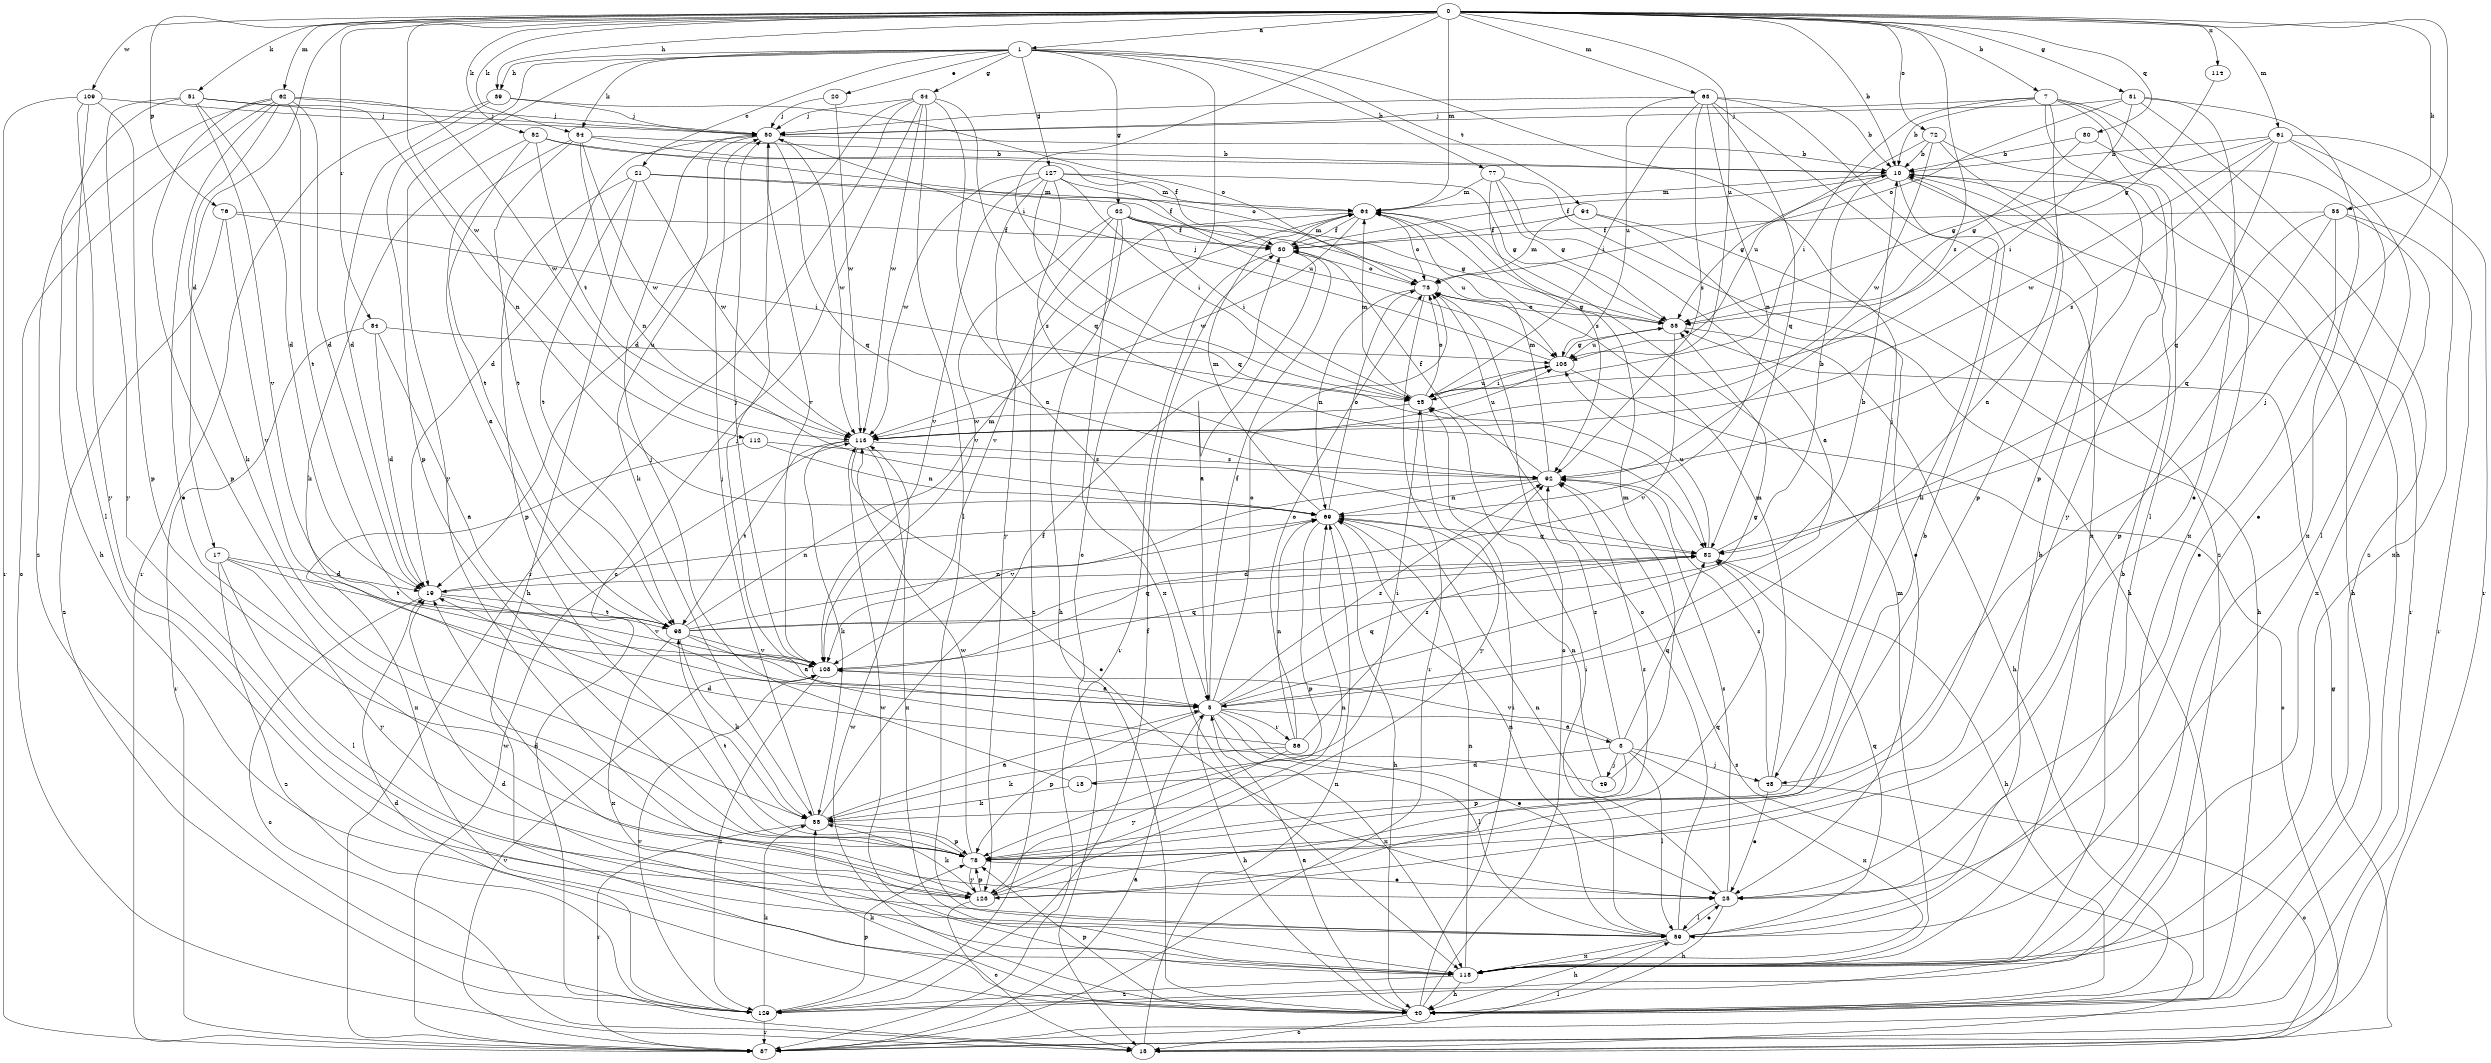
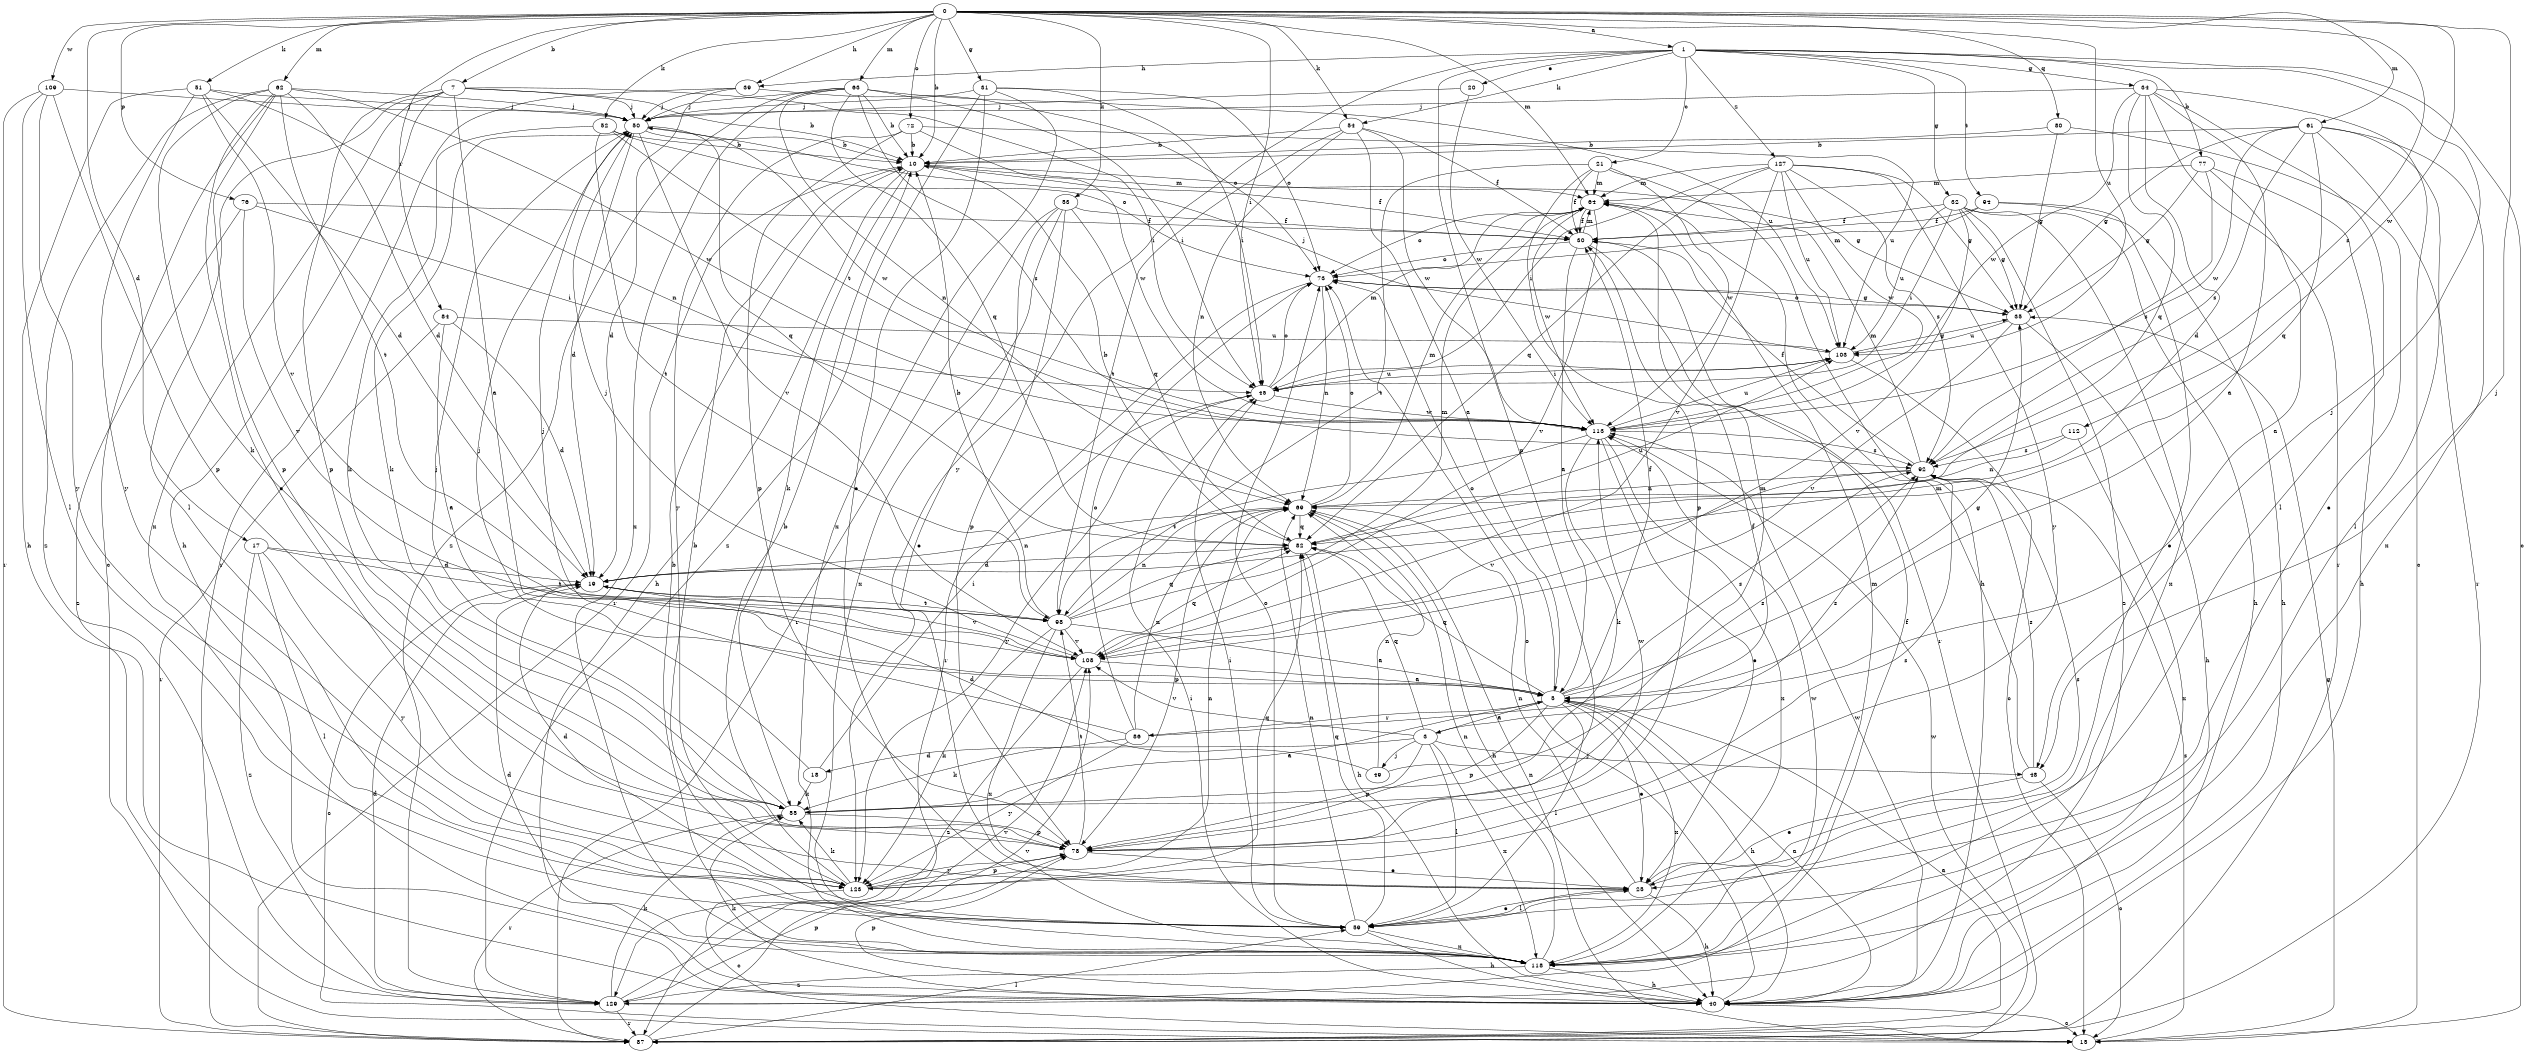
  strict digraph {
    0
    1
    7
    10
    17
    31
    39
    45
    48
    51
    52
    53
    54
    61
    62
    63
    64
    72
    76
    80
    84
    92
    103
    109
    112
-   114
    n27 [label=21]
    15
    20
    32
    34
    77
    78
    94
    123
    127
    59
    118
    5
    40
    50
    30
    35
    55
    87
    98
    19
    129
    25
    73
    113
    108
    69
    82
    3
    18
    49
    86
    0 -> 1 [label=a]
    0 -> 7 [label=b]
    0 -> 10 [label=b]
    0 -> 17 [label=d]
    0 -> 31 [label=g]
    0 -> 39 [label=h]
    0 -> 45 [label=i]
    0 -> 48 [label=j]
    0 -> 51 [label=k]
    0 -> 52 [label=k]
    0 -> 53 [label=k]
    0 -> 54 [label=k]
    0 -> 61 [label=m]
    0 -> 62 [label=m]
    0 -> 63 [label=m]
    0 -> 64 [label=m]
    0 -> 72 [label=o]
    0 -> 76 [label=p]
    0 -> 80 [label=q]
    0 -> 84 [label=r]
    0 -> 92 [label=s]
    0 -> 103 [label=u]
    0 -> 109 [label=w]
    0 -> 112 [label=w]
-   0 -> 114 [label=x]
    1 -> 39 [label=h]
    1 -> 48 [label=j]
    1 -> 54 [label=k]
    1 -> n27 [label=c]
    1 -> 15 [label=c]
    1 -> 20 [label=e]
    1 -> 32 [label=g]
    1 -> 34 [label=g]
    1 -> 77 [label=b]
    1 -> 78 [label=p]
    1 -> 94 [label=t]
    1 -> 123 [label=y]
    1 -> 127 [label=z]
    7 -> 10 [label=b]
    7 -> 45 [label=i]
    7 -> 78 [label=p]
    7 -> 59 [label=l]
    7 -> 118 [label=x]
    7 -> 5 [label=a]
    7 -> 40 [label=h]
    7 -> 50 [label=j]
    10 -> 64 [label=m]
    10 -> 40 [label=h]
    10 -> 30 [label=f]
    10 -> 35 [label=g]
    10 -> 55 [label=k]
    10 -> 87 [label=r]
    17 -> 123 [label=y]
    17 -> 59 [label=l]
    17 -> 98 [label=t]
    17 -> 19 [label=d]
    17 -> 129 [label=z]
    31 -> 45 [label=i]
    31 -> 118 [label=x]
    31 -> 50 [label=j]
    31 -> 129 [label=z]
    31 -> 25 [label=e]
    31 -> 73 [label=o]
    39 -> 50 [label=j]
    39 -> 87 [label=r]
    39 -> 19 [label=d]
    39 -> 73 [label=o]
    45 -> 64 [label=m]
    45 -> 103 [label=u]
    45 -> 123 [label=y]
    45 -> 73 [label=o]
    45 -> 113 [label=w]
    48 -> 64 [label=m]
    48 -> 92 [label=s]
    48 -> 15 [label=c]
    48 -> 25 [label=e]
    51 -> 123 [label=y]
    51 -> 40 [label=h]
    51 -> 50 [label=j]
    51 -> 19 [label=d]
    51 -> 108 [label=v]
    51 -> 69 [label=n]
    52 -> 10 [label=b]
    52 -> 55 [label=k]
    52 -> 98 [label=t]
    52 -> 73 [label=o]
    52 -> 113 [label=t]
    53 -> 78 [label=p]
    53 -> 118 [label=x]
    53 -> 30 [label=f]
    53 -> 87 [label=r]
    53 -> 25 [label=e]
    53 -> 82 [label=q]
    54 -> 10 [label=b]
    54 -> 5 [label=a]
    54 -> 30 [label=f]
    54 -> 98 [label=t]
    54 -> 113 [label=w]
    54 -> 69 [label=n]
    61 -> 10 [label=b]
    61 -> 92 [label=s]
    61 -> 59 [label=l]
    61 -> 118 [label=x]
    61 -> 35 [label=g]
    61 -> 87 [label=r]
    61 -> 113 [label=w]
    61 -> 82 [label=q]
    62 -> 15 [label=c]
    62 -> 78 [label=p]
    62 -> 50 [label=j]
    62 -> 55 [label=k]
    62 -> 98 [label=t]
    62 -> 19 [label=d]
    62 -> 129 [label=z]
    62 -> 25 [label=e]
    62 -> 113 [label=w]
    63 -> 10 [label=b]
    63 -> 45 [label=i]
    63 -> 92 [label=s]
    63 -> 103 [label=u]
    63 -> 118 [label=x]
    63 -> 50 [label=j]
    63 -> 129 [label=z]
    63 -> 69 [label=n]
    63 -> 82 [label=q]
    64 -> 30 [label=f]
    64 -> 73 [label=o]
    64 -> 113 [label=w]
    64 -> 108 [label=v]
    72 -> 10 [label=b]
    72 -> 103 [label=u]
    72 -> 78 [label=p]
    72 -> 123 [label=y]
    72 -> 113 [label=w]
    76 -> 45 [label=i]
    76 -> 30 [label=f]
    76 -> 129 [label=z]
    76 -> 108 [label=v]
    80 -> 10 [label=b]
    80 -> 35 [label=g]
    80 -> 25 [label=e]
    84 -> 103 [label=u]
    84 -> 5 [label=a]
    84 -> 87 [label=r]
    84 -> 19 [label=d]
    92 -> 64 [label=m]
    92 -> 30 [label=f]
    92 -> 108 [label=v]
    92 -> 69 [label=n]
    103 -> 45 [label=i]
    103 -> 15 [label=c]
    103 -> 50 [label=j]
    103 -> 35 [label=g]
    109 -> 78 [label=p]
    109 -> 123 [label=y]
    109 -> 59 [label=l]
    109 -> 50 [label=j]
    109 -> 87 [label=r]
    112 -> 92 [label=s]
    112 -> 118 [label=x]
    112 -> 69 [label=n]
-   114 -> 35 [label=g]
    n27 -> 64 [label=m]
    n27 -> 78 [label=p]
    n27 -> 40 [label=h]
    n27 -> 30 [label=f]
    n27 -> 98 [label=t]
    n27 -> 113 [label=w]
    15 -> 92 [label=s]
    15 -> 35 [label=g]
    15 -> 69 [label=n]
    20 -> 50 [label=j]
    20 -> 113 [label=w]
    32 -> 45 [label=i]
    32 -> 103 [label=u]
    32 -> 118 [label=x]
    32 -> 40 [label=h]
    32 -> 30 [label=f]
    32 -> 35 [label=g]
    32 -> 129 [label=z]
    32 -> 108 [label=v]
    34 -> 15 [label=c]
    34 -> 59 [label=l]
    34 -> 5 [label=a]
    34 -> 50 [label=j]
    34 -> 87 [label=r]
    34 -> 19 [label=d]
    34 -> 113 [label=w]
    34 -> 82 [label=q]
    77 -> 64 [label=m]
    77 -> 92 [label=s]
    77 -> 5 [label=a]
    77 -> 40 [label=h]
    77 -> 35 [label=g]
    78 -> 92 [label=s]
    78 -> 123 [label=y]
    78 -> 98 [label=t]
    78 -> 25 [label=e]
    78 -> 113 [label=w]
    94 -> 40 [label=h]
    94 -> 30 [label=f]
    94 -> 25 [label=e]
    94 -> 73 [label=m]
    123 -> 10 [label=b]
    123 -> 15 [label=c]
    123 -> 78 [label=p]
    123 -> 55 [label=k]
    123 -> 19 [label=d]
    123 -> 69 [label=n]
    123 -> 82 [label=q]
    127 -> 45 [label=i]
    127 -> 64 [label=m]
    127 -> 92 [label=s]
    127 -> 103 [label=u]
    127 -> 123 [label=y]
    127 -> 35 [label=g]
    127 -> 113 [label=w]
    127 -> 108 [label=v]
    127 -> 82 [label=q]
    59 -> 10 [label=b]
    59 -> 45 [label=i]
    59 -> 118 [label=x]
    59 -> 40 [label=h]
    59 -> 25 [label=e]
    59 -> 73 [label=o]
    59 -> 69 [label=n]
    59 -> 82 [label=q]
    118 -> 10 [label=b]
    118 -> 64 [label=m]
    118 -> 40 [label=h]
    118 -> 19 [label=d]
    118 -> 129 [label=z]
    118 -> 113 [label=w]
    118 -> 69 [label=n]
    5 -> 92 [label=s]
    5 -> 78 [label=p]
    5 -> 59 [label=l]
    5 -> 118 [label=x]
    5 -> 40 [label=h]
    5 -> 30 [label=f]
    5 -> 35 [label=g]
    5 -> 25 [label=e]
    5 -> 73 [label=o]
    5 -> 82 [label=q]
    5 -> 3 [label=a]
    5 -> 86 [label=r]
    40 -> 45 [label=i]
    40 -> 15 [label=c]
    40 -> 78 [label=p]
    40 -> 5 [label=a]
    40 -> 55 [label=k]
    40 -> 73 [label=o]
    40 -> 113 [label=w]
    50 -> 10 [label=b]
    50 -> 55 [label=k]
    50 -> 19 [label=d]
    50 -> 113 [label=w]
    50 -> 108 [label=v]
    50 -> 82 [label=q]
    30 -> 64 [label=m]
    30 -> 5 [label=a]
    30 -> 87 [label=r]
    30 -> 73 [label=o]
    35 -> 103 [label=u]
    35 -> 40 [label=h]
    35 -> 73 [label=o]
    35 -> 108 [label=v]
    55 -> 78 [label=p]
    55 -> 5 [label=a]
    55 -> 50 [label=j]
    55 -> 30 [label=f]
    55 -> 87 [label=r]
    87 -> 59 [label=l]
    87 -> 5 [label=a]
    87 -> 113 [label=w]
    87 -> 108 [label=v]
    98 -> 10 [label=b]
    98 -> 64 [label=m]
    98 -> 118 [label=x]
    98 -> 5 [label=a]
-   98 -> 55 [label=k]
+   98 -> 123 [label=k]
    98 -> 108 [label=v]
    98 -> 69 [label=n]
    98 -> 82 [label=q]
    19 -> 15 [label=c]
    19 -> 98 [label=t]
    19 -> 108 [label=v]
    19 -> 69 [label=n]
    129 -> 78 [label=p]
    129 -> 30 [label=f]
    129 -> 55 [label=k]
    129 -> 87 [label=r]
    129 -> 19 [label=d]
    129 -> 108 [label=v]
    25 -> 92 [label=s]
    25 -> 59 [label=l]
    25 -> 40 [label=h]
    25 -> 69 [label=n]
    73 -> 35 [label=g]
    73 -> 87 [label=r]
    73 -> 69 [label=n]
    113 -> 92 [label=s]
    113 -> 103 [label=u]
    113 -> 118 [label=x]
    113 -> 55 [label=k]
    113 -> 98 [label=t]
    113 -> 25 [label=e]
    108 -> 5 [label=a]
    108 -> 50 [label=j]
    108 -> 129 [label=z]
    108 -> 82 [label=q]
    69 -> 64 [label=m]
    69 -> 78 [label=p]
    69 -> 40 [label=h]
    69 -> 73 [label=o]
    69 -> 82 [label=q]
    82 -> 10 [label=b]
    82 -> 103 [label=u]
    82 -> 40 [label=h]
    82 -> 19 [label=d]
    3 -> 48 [label=j]
    3 -> 92 [label=s]
    3 -> 78 [label=p]
    3 -> 59 [label=l]
    3 -> 118 [label=x]
    3 -> 108 [label=v]
    3 -> 82 [label=q]
    3 -> 18 [label=d]
    3 -> 49 [label=j]
    18 -> 45 [label=i]
    18 -> 50 [label=j]
    18 -> 55 [label=k]
    49 -> 64 [label=m]
    49 -> 19 [label=d]
    49 -> 69 [label=n]
    86 -> 92 [label=s]
    86 -> 123 [label=y]
    86 -> 50 [label=j]
    86 -> 55 [label=k]
    86 -> 73 [label=o]
    86 -> 69 [label=n]
  }
